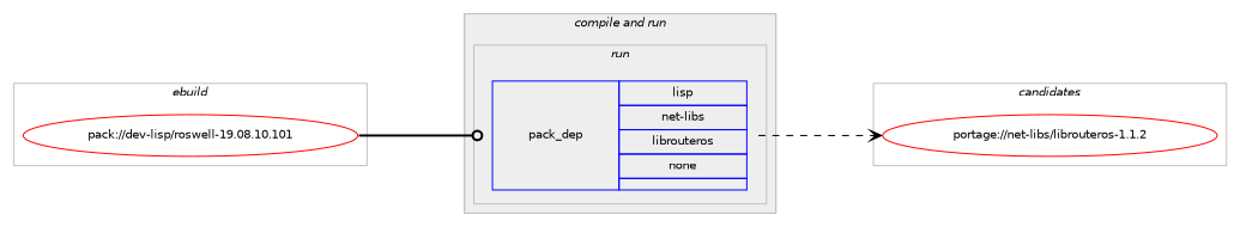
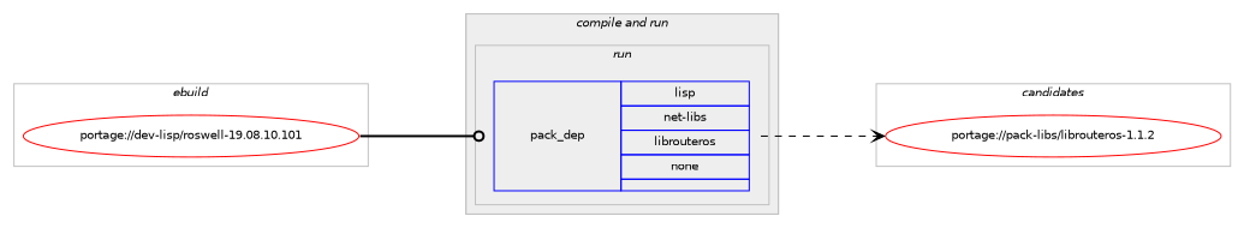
  digraph {
    compound=true
    concentrate=true
    fontname=Helvetica
    fontsize=10
    newrank=true
    rankdir=LR
    ranksep=1.5
    node [color=red fontname=Helvetica fontsize=10]
    edge [color=black headport=w tailport=e]
-   n1 [label="pack://dev-lisp/roswell-19.08.10.101" width=4]
+   n1 [label="portage://dev-lisp/roswell-19.08.10.101" width=4]
    n2 [color=blue label=<<TABLE BORDER="0" CELLBORDER="1" CELLSPACING="0" CELLPADDING="4" WIDTH="220"><TR><TD ROWSPAN="6" CELLPADDING="30">pack_dep</TD></TR><TR><TD WIDTH="110">lisp</TD></TR><TR><TD>net-libs</TD></TR><TR><TD>librouteros</TD></TR><TR><TD>none</TD></TR><TR><TD></TD></TR></TABLE>> shape=none]
-   n3 [label="portage://net-libs/librouteros-1.1.2" width=4]
+   n3 [label="portage://pack-libs/librouteros-1.1.2" width=4]
    subgraph cluster_1 {
      color=gray
      label=<<i>ebuild</i>>
      rank=same
      n1
    }
    subgraph cluster_2 {
      color=gray
      label=<<i>dependencies</i>>
      subgraph cluster_3 {
        color=gray
        fillcolor="#eeeeee"
        label=<<i>compile</i>>
        style=filled
      }
      subgraph cluster_4 {
        color=gray
        fillcolor="#eeeeee"
        label=<<i>compile and run</i>>
        style=filled
      }
      subgraph cluster_5 {
        color=gray
        fillcolor="#eeeeee"
        label=<<i>run</i>>
        style=filled
        subgraph sub_6 {
          color=gray
          fillcolor="#eeeeee"
          label=<<i>run</i>>
          style=filled
          n2
        }
      }
    }
    subgraph cluster_7 {
      color=gray
      label=<<i>candidates</i>>
      rank=same
      subgraph sub_8 {
        color=black
        label=<<i>candidates</i>>
        nodesep=1
        rank=same
        n3
      }
    }
    n1 -> n2 [arrowhead=odot style=bold weight=20]
    n2 -> n3 [arrowhead=vee style=dashed weight=100]
  }
